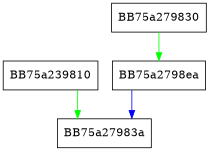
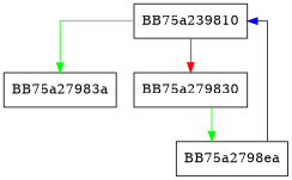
  digraph {
    splines=ortho
    node [shape=box]
    edge [color=green]
    n1 [label=BB75a239810]
    BB75a27983a
    BB75a279830
    BB75a2798ea
    n1 -> BB75a27983a
+   n1 -> BB75a279830 [color=red]
    BB75a279830 -> BB75a2798ea
-   BB75a2798ea -> BB75a27983a [color=blue]
+   BB75a2798ea -> n1 [color=blue]
  }
